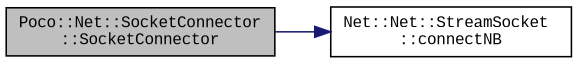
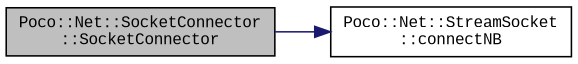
  digraph {
    rankdir=LR
    fontname="Liberation Mono"
    node [color=black fontname="Liberation Mono" fontsize=10 shape=record style=filled]
    n1 [fillcolor=grey75 fontcolor=black height=0.2 label="Poco::Net::SocketConnector\l::SocketConnector" width=0.4]
-   n2 [fillcolor=white height=0.2 label="Net::Net::StreamSocket\l::connectNB" width=0.4]
+   n2 [fillcolor=white height=0.2 label="Poco::Net::StreamSocket\l::connectNB" width=0.4]
    n1 -> n2 [color=midnightblue fontname="Liberation Mono" fontsize=10 labelfontname=Helvetica labelfontsize=10 style=solid]
  }
